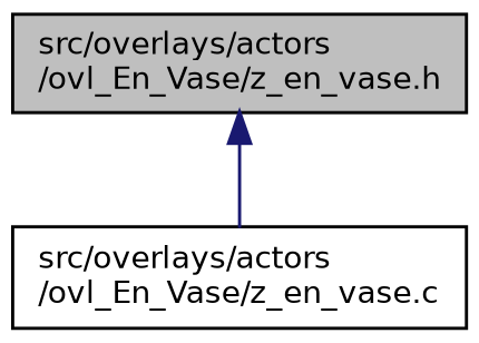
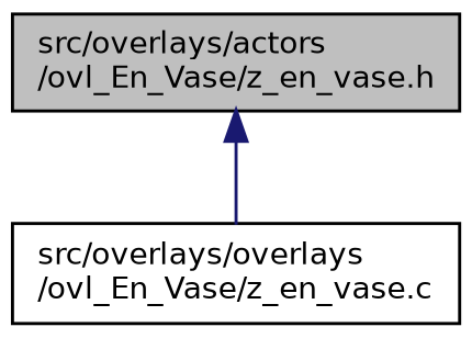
  digraph {
    node [color=black fontname=Helvetica fontsize=10 shape=record style=filled]
    n1 [fillcolor=grey75 fontcolor=black height=0.2 label="src/overlays/actors\l/ovl_En_Vase/z_en_vase.h" width=0.4]
-   n2 [fillcolor=white height=0.2 label="src/overlays/actors\l/ovl_En_Vase/z_en_vase.c" width=0.4]
+   n2 [fillcolor=white height=0.2 label="src/overlays/overlays\l/ovl_En_Vase/z_en_vase.c" width=0.4]
    n1 -> n2 [color=midnightblue dir=back fontname=Helvetica fontsize=10 labelfontname=Helvetica labelfontsize=10 style=solid]
  }
